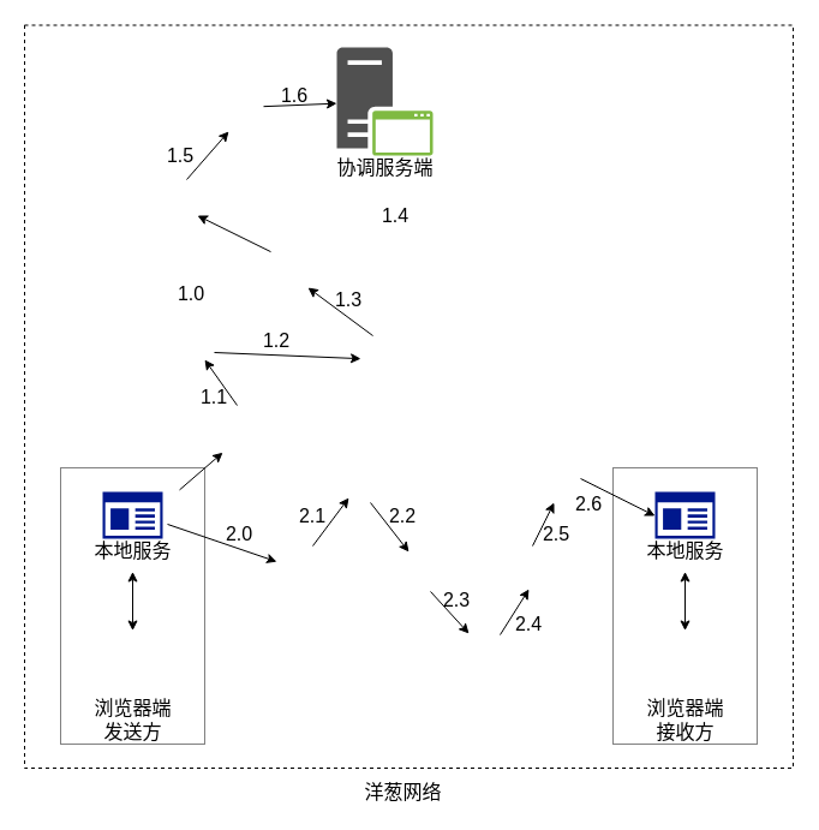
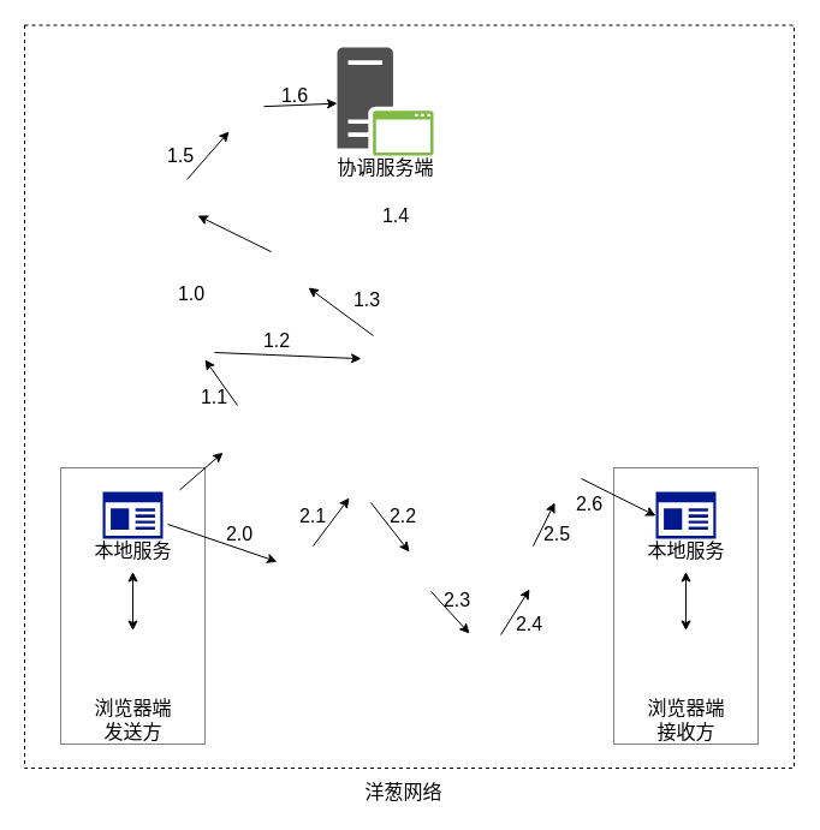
  <mxCell id="0" />
  <mxCell id="1" parent="0" />
  <mxCell id="2" value="" style="rounded=0;whiteSpace=wrap;html=1;fontSize=16;dashed=1;" parent="1" vertex="1"><mxGeometry x="20" y="20.5" width="640" height="618.5" as="geometry" /></mxCell>
  <mxCell id="3" value="" style="pointerEvents=1;shadow=0;dashed=0;html=1;strokeColor=none;fillColor=#505050;labelPosition=center;verticalLabelPosition=bottom;verticalAlign=top;outlineConnect=0;align=center;shape=mxgraph.office.servers.application_server_green;fontSize=16;" parent="1" vertex="1"><mxGeometry x="280" y="39" width="80" height="90" as="geometry" /></mxCell>
  <mxCell id="4" value="协调服务端" style="text;html=1;align=center;verticalAlign=middle;resizable=0;points=[];autosize=1;fontSize=16;" parent="1" vertex="1"><mxGeometry x="270" y="129" width="100" height="20" as="geometry" /></mxCell>
  <mxCell id="5" value="" style="shape=image;html=1;verticalAlign=top;verticalLabelPosition=bottom;labelBackgroundColor=#ffffff;imageAspect=0;aspect=fixed;image=https://cdn0.iconfinder.com/data/icons/flat-round-system/512/tor-128.png;fontSize=16;" parent="1" vertex="1"><mxGeometry x="139" y="269" width="40" height="40" as="geometry" /></mxCell>
  <mxCell id="6" value="" style="shape=image;html=1;verticalAlign=top;verticalLabelPosition=bottom;labelBackgroundColor=#ffffff;imageAspect=0;aspect=fixed;image=https://cdn0.iconfinder.com/data/icons/flat-round-system/512/tor-128.png;fontSize=16;" parent="1" vertex="1"><mxGeometry x="225" y="199" width="40" height="40" as="geometry" /></mxCell>
  <mxCell id="7" value="" style="shape=image;html=1;verticalAlign=top;verticalLabelPosition=bottom;labelBackgroundColor=#ffffff;imageAspect=0;aspect=fixed;image=https://cdn0.iconfinder.com/data/icons/flat-round-system/512/tor-128.png;fontSize=16;" parent="1" vertex="1"><mxGeometry x="300" y="279" width="40" height="40" as="geometry" /></mxCell>
  <mxCell id="8" value="" style="shape=image;html=1;verticalAlign=top;verticalLabelPosition=bottom;labelBackgroundColor=#ffffff;imageAspect=0;aspect=fixed;image=https://cdn0.iconfinder.com/data/icons/flat-round-system/512/tor-128.png;fontSize=16;" parent="1" vertex="1"><mxGeometry x="500" y="279.75" width="40" height="40" as="geometry" /></mxCell>
  <mxCell id="9" value="" style="shape=image;html=1;verticalAlign=top;verticalLabelPosition=bottom;labelBackgroundColor=#ffffff;imageAspect=0;aspect=fixed;image=https://cdn0.iconfinder.com/data/icons/flat-round-system/512/tor-128.png;fontSize=16;" parent="1" vertex="1"><mxGeometry x="185" y="339" width="40" height="40" as="geometry" /></mxCell>
  <mxCell id="10" value="洋葱网络" style="text;html=1;align=center;verticalAlign=middle;resizable=0;points=[];autosize=1;fontSize=16;" parent="1" vertex="1"><mxGeometry x="295" y="649" width="80" height="20" as="geometry" /></mxCell>
  <mxCell id="11" value="" style="shape=image;html=1;verticalAlign=top;verticalLabelPosition=bottom;labelBackgroundColor=#ffffff;imageAspect=0;aspect=fixed;image=https://cdn0.iconfinder.com/data/icons/flat-round-system/512/tor-128.png;fontSize=16;" parent="1" vertex="1"><mxGeometry x="124" y="149" width="40" height="40" as="geometry" /></mxCell>
  <mxCell id="12" value="" style="shape=image;html=1;verticalAlign=top;verticalLabelPosition=bottom;labelBackgroundColor=#ffffff;imageAspect=0;aspect=fixed;image=https://cdn0.iconfinder.com/data/icons/flat-round-system/512/tor-128.png;fontSize=16;" parent="1" vertex="1"><mxGeometry x="570" y="189" width="40" height="40" as="geometry" /></mxCell>
  <mxCell id="13" value="" style="shape=image;html=1;verticalAlign=top;verticalLabelPosition=bottom;labelBackgroundColor=#ffffff;imageAspect=0;aspect=fixed;image=https://cdn0.iconfinder.com/data/icons/flat-round-system/512/tor-128.png;fontSize=16;" parent="1" vertex="1"><mxGeometry x="230" y="454" width="40" height="40" as="geometry" /></mxCell>
  <mxCell id="14" value="" style="shape=image;html=1;verticalAlign=top;verticalLabelPosition=bottom;labelBackgroundColor=#ffffff;imageAspect=0;aspect=fixed;image=https://cdn0.iconfinder.com/data/icons/flat-round-system/512/tor-128.png;fontSize=16;" parent="1" vertex="1"><mxGeometry x="179" y="69" width="40" height="40" as="geometry" /></mxCell>
  <mxCell id="15" value="" style="shape=image;html=1;verticalAlign=top;verticalLabelPosition=bottom;labelBackgroundColor=#ffffff;imageAspect=0;aspect=fixed;image=https://cdn0.iconfinder.com/data/icons/flat-round-system/512/tor-128.png;fontSize=16;" parent="1" vertex="1"><mxGeometry x="403" y="69" width="40" height="40" as="geometry" /></mxCell>
  <mxCell id="16" value="&amp;nbsp;" style="text;html=1;strokeColor=none;fillColor=none;align=center;verticalAlign=middle;whiteSpace=wrap;rounded=0;dashed=1;fontSize=16;" parent="1" vertex="1"><mxGeometry x="328" y="299" width="40" height="20" as="geometry" /></mxCell>
  <mxCell id="17" value="" style="rounded=0;whiteSpace=wrap;html=1;dashed=1;dashPattern=1 1;fontSize=16;" parent="1" vertex="1"><mxGeometry x="50" y="389" width="120" height="230" as="geometry" /></mxCell>
  <mxCell id="18" value="" style="aspect=fixed;pointerEvents=1;shadow=0;dashed=0;html=1;strokeColor=none;labelPosition=center;verticalLabelPosition=bottom;verticalAlign=top;align=center;fillColor=#00188D;shape=mxgraph.mscae.enterprise.app_generic;fontSize=16;" parent="1" vertex="1"><mxGeometry x="85" y="409" width="50" height="39" as="geometry" /></mxCell>
  <mxCell id="19" value="本地服务" style="text;html=1;align=center;verticalAlign=middle;resizable=0;points=[];autosize=1;fontSize=16;" parent="1" vertex="1"><mxGeometry x="70" y="448" width="80" height="20" as="geometry" /></mxCell>
  <mxCell id="20" style="rounded=0;orthogonalLoop=1;jettySize=auto;html=1;fontSize=16;startArrow=classic;startFill=1;" parent="1" edge="1"><mxGeometry x="345" y="435.5" as="geometry"><mxPoint x="110" y="524.5" as="sourcePoint" /><mxPoint x="110" y="475.5" as="targetPoint" /></mxGeometry></mxCell>
  <mxCell id="21" style="rounded=0;orthogonalLoop=1;jettySize=auto;html=1;fontSize=16;" parent="1" target="9" edge="1"><mxGeometry x="370" y="310" as="geometry"><mxPoint x="149" y="407.395" as="sourcePoint" /></mxGeometry></mxCell>
  <mxCell id="22" style="rounded=0;orthogonalLoop=1;jettySize=auto;html=1;fontSize=16;exitX=0.975;exitY=0.6;exitDx=0;exitDy=0;exitPerimeter=0;" edge="1" parent="1" source="5" target="7"><mxGeometry x="418.39" y="191" as="geometry"><mxPoint x="170" y="279" as="sourcePoint" /><mxPoint x="204.39" y="189" as="targetPoint" /></mxGeometry></mxCell>
  <mxCell id="23" style="rounded=0;orthogonalLoop=1;jettySize=auto;html=1;fontSize=16;exitX=0.3;exitY=-0.05;exitDx=0;exitDy=0;exitPerimeter=0;" edge="1" parent="1" source="9"><mxGeometry x="413" y="247.91" as="geometry"><mxPoint x="192" y="339" as="sourcePoint" /><mxPoint x="170" y="299" as="targetPoint" /></mxGeometry></mxCell>
  <mxCell id="24" style="rounded=0;orthogonalLoop=1;jettySize=auto;html=1;fontSize=16;entryX=0.775;entryY=1;entryDx=0;entryDy=0;entryPerimeter=0;" edge="1" parent="1" target="6"><mxGeometry x="531" y="181.6" as="geometry"><mxPoint x="310" y="279" as="sourcePoint" /><mxPoint x="346" y="247.884" as="targetPoint" /></mxGeometry></mxCell>
  <mxCell id="25" style="rounded=0;orthogonalLoop=1;jettySize=auto;html=1;fontSize=16;entryX=0.775;entryY=1;entryDx=0;entryDy=0;entryPerimeter=0;" edge="1" parent="1" source="6"><mxGeometry x="439" y="121.6" as="geometry"><mxPoint x="218" y="209" as="sourcePoint" /><mxPoint x="164" y="179" as="targetPoint" /></mxGeometry></mxCell>
  <mxCell id="26" style="rounded=0;orthogonalLoop=1;jettySize=auto;html=1;fontSize=16;" edge="1" parent="1"><mxGeometry x="368.5" y="61.48" as="geometry"><mxPoint x="155" y="149" as="sourcePoint" /><mxPoint x="190" y="109" as="targetPoint" /></mxGeometry></mxCell>
  <mxCell id="27" style="rounded=0;orthogonalLoop=1;jettySize=auto;html=1;fontSize=16;" edge="1" parent="1" source="14" target="3"><mxGeometry x="473.5" y="26.48" as="geometry"><mxPoint x="260" y="114" as="sourcePoint" /><mxPoint x="295" y="64" as="targetPoint" /></mxGeometry></mxCell>
  <mxCell id="28" value="1.0" style="text;html=1;strokeColor=none;fillColor=none;align=center;verticalAlign=middle;whiteSpace=wrap;rounded=0;dashed=1;dashPattern=1 1;fontSize=16;" vertex="1" parent="1"><mxGeometry x="139" y="234" width="40" height="20" as="geometry" /></mxCell>
  <mxCell id="29" value="1.1" style="text;html=1;strokeColor=none;fillColor=none;align=center;verticalAlign=middle;whiteSpace=wrap;rounded=0;dashed=1;dashPattern=1 1;fontSize=16;" vertex="1" parent="1"><mxGeometry x="158" y="319.75" width="40" height="20" as="geometry" /></mxCell>
  <mxCell id="30" value="1.2" style="text;html=1;strokeColor=none;fillColor=none;align=center;verticalAlign=middle;whiteSpace=wrap;rounded=0;dashed=1;dashPattern=1 1;fontSize=16;" vertex="1" parent="1"><mxGeometry x="210" y="273" width="40" height="20" as="geometry" /></mxCell>
- <mxCell id="31" value="1.3" style="text;html=1;strokeColor=none;fillColor=none;align=center;verticalAlign=middle;whiteSpace=wrap;rounded=0;dashed=1;dashPattern=1 1;fontSize=16;" vertex="1" parent="1"><mxGeometry x="270" y="239" width="40" height="20" as="geometry" /></mxCell>
+ <mxCell id="31" value="1.3" style="text;html=1;strokeColor=none;fillColor=none;align=center;verticalAlign=middle;whiteSpace=wrap;rounded=0;dashed=1;dashPattern=1 1;fontSize=16;" vertex="1" parent="1"><mxGeometry x="285" y="239" width="40" height="20" as="geometry" /></mxCell>
  <mxCell id="32" value="1.4" style="text;html=1;strokeColor=none;fillColor=none;align=center;verticalAlign=middle;whiteSpace=wrap;rounded=0;dashed=1;dashPattern=1 1;fontSize=16;" vertex="1" parent="1"><mxGeometry x="309" y="169" width="40" height="20" as="geometry" /></mxCell>
  <mxCell id="33" value="1.5" style="text;html=1;strokeColor=none;fillColor=none;align=center;verticalAlign=middle;whiteSpace=wrap;rounded=0;dashed=1;dashPattern=1 1;fontSize=16;" vertex="1" parent="1"><mxGeometry x="130" y="119" width="40" height="20" as="geometry" /></mxCell>
  <mxCell id="34" value="1.6" style="text;html=1;strokeColor=none;fillColor=none;align=center;verticalAlign=middle;whiteSpace=wrap;rounded=0;dashed=1;dashPattern=1 1;fontSize=16;" vertex="1" parent="1"><mxGeometry x="225" y="69" width="40" height="20" as="geometry" /></mxCell>
  <mxCell id="35" value="" style="shape=image;html=1;verticalAlign=top;verticalLabelPosition=bottom;labelBackgroundColor=#ffffff;imageAspect=0;aspect=fixed;image=https://cdn1.iconfinder.com/data/icons/logotypes/32/chrome-128.png;fontSize=16;" vertex="1" parent="1"><mxGeometry x="85" y="529" width="50" height="50" as="geometry" /></mxCell>
  <mxCell id="36" value="浏览器端&lt;br style=&quot;font-size: 16px&quot;&gt;发送方" style="text;html=1;align=center;verticalAlign=middle;resizable=0;points=[];autosize=1;fontSize=16;" vertex="1" parent="1"><mxGeometry x="70" y="579" width="80" height="40" as="geometry" /></mxCell>
  <mxCell id="37" value="" style="rounded=0;whiteSpace=wrap;html=1;dashed=1;dashPattern=1 1;fontSize=16;" vertex="1" parent="1"><mxGeometry x="510" y="389" width="120" height="230" as="geometry" /></mxCell>
  <mxCell id="38" value="" style="aspect=fixed;pointerEvents=1;shadow=0;dashed=0;html=1;strokeColor=none;labelPosition=center;verticalLabelPosition=bottom;verticalAlign=top;align=center;fillColor=#00188D;shape=mxgraph.mscae.enterprise.app_generic;fontSize=16;" vertex="1" parent="1"><mxGeometry x="545" y="409" width="50" height="39" as="geometry" /></mxCell>
  <mxCell id="39" value="本地服务" style="text;html=1;align=center;verticalAlign=middle;resizable=0;points=[];autosize=1;fontSize=16;" vertex="1" parent="1"><mxGeometry x="530" y="448" width="80" height="20" as="geometry" /></mxCell>
  <mxCell id="40" style="rounded=0;orthogonalLoop=1;jettySize=auto;html=1;fontSize=16;startArrow=classic;startFill=1;" edge="1" parent="1"><mxGeometry x="805" y="435.5" as="geometry"><mxPoint x="570" y="524.5" as="sourcePoint" /><mxPoint x="570" y="475.5" as="targetPoint" /></mxGeometry></mxCell>
  <mxCell id="41" value="" style="shape=image;html=1;verticalAlign=top;verticalLabelPosition=bottom;labelBackgroundColor=#ffffff;imageAspect=0;aspect=fixed;image=https://cdn1.iconfinder.com/data/icons/logotypes/32/chrome-128.png;fontSize=16;" vertex="1" parent="1"><mxGeometry x="545" y="529" width="50" height="50" as="geometry" /></mxCell>
  <mxCell id="42" value="浏览器端&lt;br style=&quot;font-size: 16px&quot;&gt;接收方" style="text;html=1;align=center;verticalAlign=middle;resizable=0;points=[];autosize=1;fontSize=16;" vertex="1" parent="1"><mxGeometry x="530" y="579" width="80" height="40" as="geometry" /></mxCell>
  <mxCell id="43" style="rounded=0;orthogonalLoop=1;jettySize=auto;html=1;fontSize=16;exitX=1.08;exitY=0.692;exitDx=0;exitDy=0;exitPerimeter=0;" edge="1" parent="1" source="18" target="13"><mxGeometry x="428.39" y="201" as="geometry"><mxPoint x="188" y="303" as="sourcePoint" /><mxPoint x="310" y="308.155" as="targetPoint" /></mxGeometry></mxCell>
  <mxCell id="44" value="" style="shape=image;html=1;verticalAlign=top;verticalLabelPosition=bottom;labelBackgroundColor=#ffffff;imageAspect=0;aspect=fixed;image=https://cdn0.iconfinder.com/data/icons/flat-round-system/512/tor-128.png;fontSize=16;" vertex="1" parent="1"><mxGeometry x="470" y="149" width="40" height="40" as="geometry" /></mxCell>
  <mxCell id="45" value="" style="shape=image;html=1;verticalAlign=top;verticalLabelPosition=bottom;labelBackgroundColor=#ffffff;imageAspect=0;aspect=fixed;image=https://cdn0.iconfinder.com/data/icons/flat-round-system/512/tor-128.png;fontSize=16;" vertex="1" parent="1"><mxGeometry x="280" y="379" width="40" height="40" as="geometry" /></mxCell>
  <mxCell id="46" style="rounded=0;orthogonalLoop=1;jettySize=auto;html=1;fontSize=16;" edge="1" parent="1"><mxGeometry x="438.39" y="206" as="geometry"><mxPoint x="260" y="454" as="sourcePoint" /><mxPoint x="290" y="414" as="targetPoint" /></mxGeometry></mxCell>
  <mxCell id="47" value="" style="shape=image;html=1;verticalAlign=top;verticalLabelPosition=bottom;labelBackgroundColor=#ffffff;imageAspect=0;aspect=fixed;image=https://cdn0.iconfinder.com/data/icons/flat-round-system/512/tor-128.png;fontSize=16;" vertex="1" parent="1"><mxGeometry x="330" y="454" width="40" height="40" as="geometry" /></mxCell>
  <mxCell id="48" value="" style="shape=image;html=1;verticalAlign=top;verticalLabelPosition=bottom;labelBackgroundColor=#ffffff;imageAspect=0;aspect=fixed;image=https://cdn0.iconfinder.com/data/icons/flat-round-system/512/tor-128.png;fontSize=16;" vertex="1" parent="1"><mxGeometry x="380" y="519" width="40" height="40" as="geometry" /></mxCell>
  <mxCell id="49" value="" style="shape=image;html=1;verticalAlign=top;verticalLabelPosition=bottom;labelBackgroundColor=#ffffff;imageAspect=0;aspect=fixed;image=https://cdn0.iconfinder.com/data/icons/flat-round-system/512/tor-128.png;fontSize=16;" vertex="1" parent="1"><mxGeometry x="430" y="454" width="40" height="40" as="geometry" /></mxCell>
  <mxCell id="50" value="" style="shape=image;html=1;verticalAlign=top;verticalLabelPosition=bottom;labelBackgroundColor=#ffffff;imageAspect=0;aspect=fixed;image=https://cdn0.iconfinder.com/data/icons/flat-round-system/512/tor-128.png;fontSize=16;" vertex="1" parent="1"><mxGeometry x="443" y="379" width="40" height="40" as="geometry" /></mxCell>
  <mxCell id="51" style="rounded=0;orthogonalLoop=1;jettySize=auto;html=1;fontSize=16;exitX=0.7;exitY=0.975;exitDx=0;exitDy=0;exitPerimeter=0;" edge="1" parent="1" source="45"><mxGeometry x="448.39" y="221" as="geometry"><mxPoint x="310" y="409" as="sourcePoint" /><mxPoint x="340" y="459" as="targetPoint" /></mxGeometry></mxCell>
  <mxCell id="52" style="rounded=0;orthogonalLoop=1;jettySize=auto;html=1;fontSize=16;" edge="1" parent="1"><mxGeometry x="498.39" y="295" as="geometry"><mxPoint x="358" y="492" as="sourcePoint" /><mxPoint x="390" y="527" as="targetPoint" /></mxGeometry></mxCell>
  <mxCell id="53" style="rounded=0;orthogonalLoop=1;jettySize=auto;html=1;fontSize=16;" edge="1" parent="1"><mxGeometry x="504.39" y="304" as="geometry"><mxPoint x="416" y="528" as="sourcePoint" /><mxPoint x="440" y="490" as="targetPoint" /></mxGeometry></mxCell>
  <mxCell id="54" style="rounded=0;orthogonalLoop=1;jettySize=auto;html=1;fontSize=16;entryX=0.45;entryY=0.975;entryDx=0;entryDy=0;entryPerimeter=0;" edge="1" parent="1" target="50"><mxGeometry x="531.39" y="230" as="geometry"><mxPoint x="443" y="454" as="sourcePoint" /><mxPoint x="463" y="409" as="targetPoint" /></mxGeometry></mxCell>
  <mxCell id="55" style="rounded=0;orthogonalLoop=1;jettySize=auto;html=1;fontSize=16;entryX=0;entryY=0.513;entryDx=0;entryDy=0;entryPerimeter=0;exitX=1;exitY=0.475;exitDx=0;exitDy=0;exitPerimeter=0;" edge="1" parent="1" source="50" target="38"><mxGeometry x="541.39" y="240" as="geometry"><mxPoint x="453" y="464" as="sourcePoint" /><mxPoint x="471" y="428" as="targetPoint" /></mxGeometry></mxCell>
  <mxCell id="56" value="2.0" style="text;html=1;strokeColor=none;fillColor=none;align=center;verticalAlign=middle;whiteSpace=wrap;rounded=0;dashed=1;dashPattern=1 1;fontSize=16;" vertex="1" parent="1"><mxGeometry x="179" y="434" width="40" height="20" as="geometry" /></mxCell>
  <mxCell id="57" value="2.1" style="text;html=1;strokeColor=none;fillColor=none;align=center;verticalAlign=middle;whiteSpace=wrap;rounded=0;dashed=1;dashPattern=1 1;fontSize=16;" vertex="1" parent="1"><mxGeometry x="240" y="419" width="40" height="20" as="geometry" /></mxCell>
  <mxCell id="58" value="2.2" style="text;html=1;strokeColor=none;fillColor=none;align=center;verticalAlign=middle;whiteSpace=wrap;rounded=0;dashed=1;dashPattern=1 1;fontSize=16;" vertex="1" parent="1"><mxGeometry x="315" y="419" width="40" height="20" as="geometry" /></mxCell>
  <mxCell id="59" value="2.3" style="text;html=1;strokeColor=none;fillColor=none;align=center;verticalAlign=middle;whiteSpace=wrap;rounded=0;dashed=1;dashPattern=1 1;fontSize=16;" vertex="1" parent="1"><mxGeometry x="360" y="489" width="40" height="20" as="geometry" /></mxCell>
  <mxCell id="60" value="2.4" style="text;html=1;strokeColor=none;fillColor=none;align=center;verticalAlign=middle;whiteSpace=wrap;rounded=0;dashed=1;dashPattern=1 1;fontSize=16;" vertex="1" parent="1"><mxGeometry x="420" y="509" width="40" height="20" as="geometry" /></mxCell>
  <mxCell id="61" value="2.5" style="text;html=1;strokeColor=none;fillColor=none;align=center;verticalAlign=middle;whiteSpace=wrap;rounded=0;dashed=1;dashPattern=1 1;fontSize=16;" vertex="1" parent="1"><mxGeometry x="443" y="434" width="40" height="20" as="geometry" /></mxCell>
  <mxCell id="62" value="2.6" style="text;html=1;strokeColor=none;fillColor=none;align=center;verticalAlign=middle;whiteSpace=wrap;rounded=0;dashed=1;dashPattern=1 1;fontSize=16;" vertex="1" parent="1"><mxGeometry x="470" y="409" width="40" height="20" as="geometry" /></mxCell>
